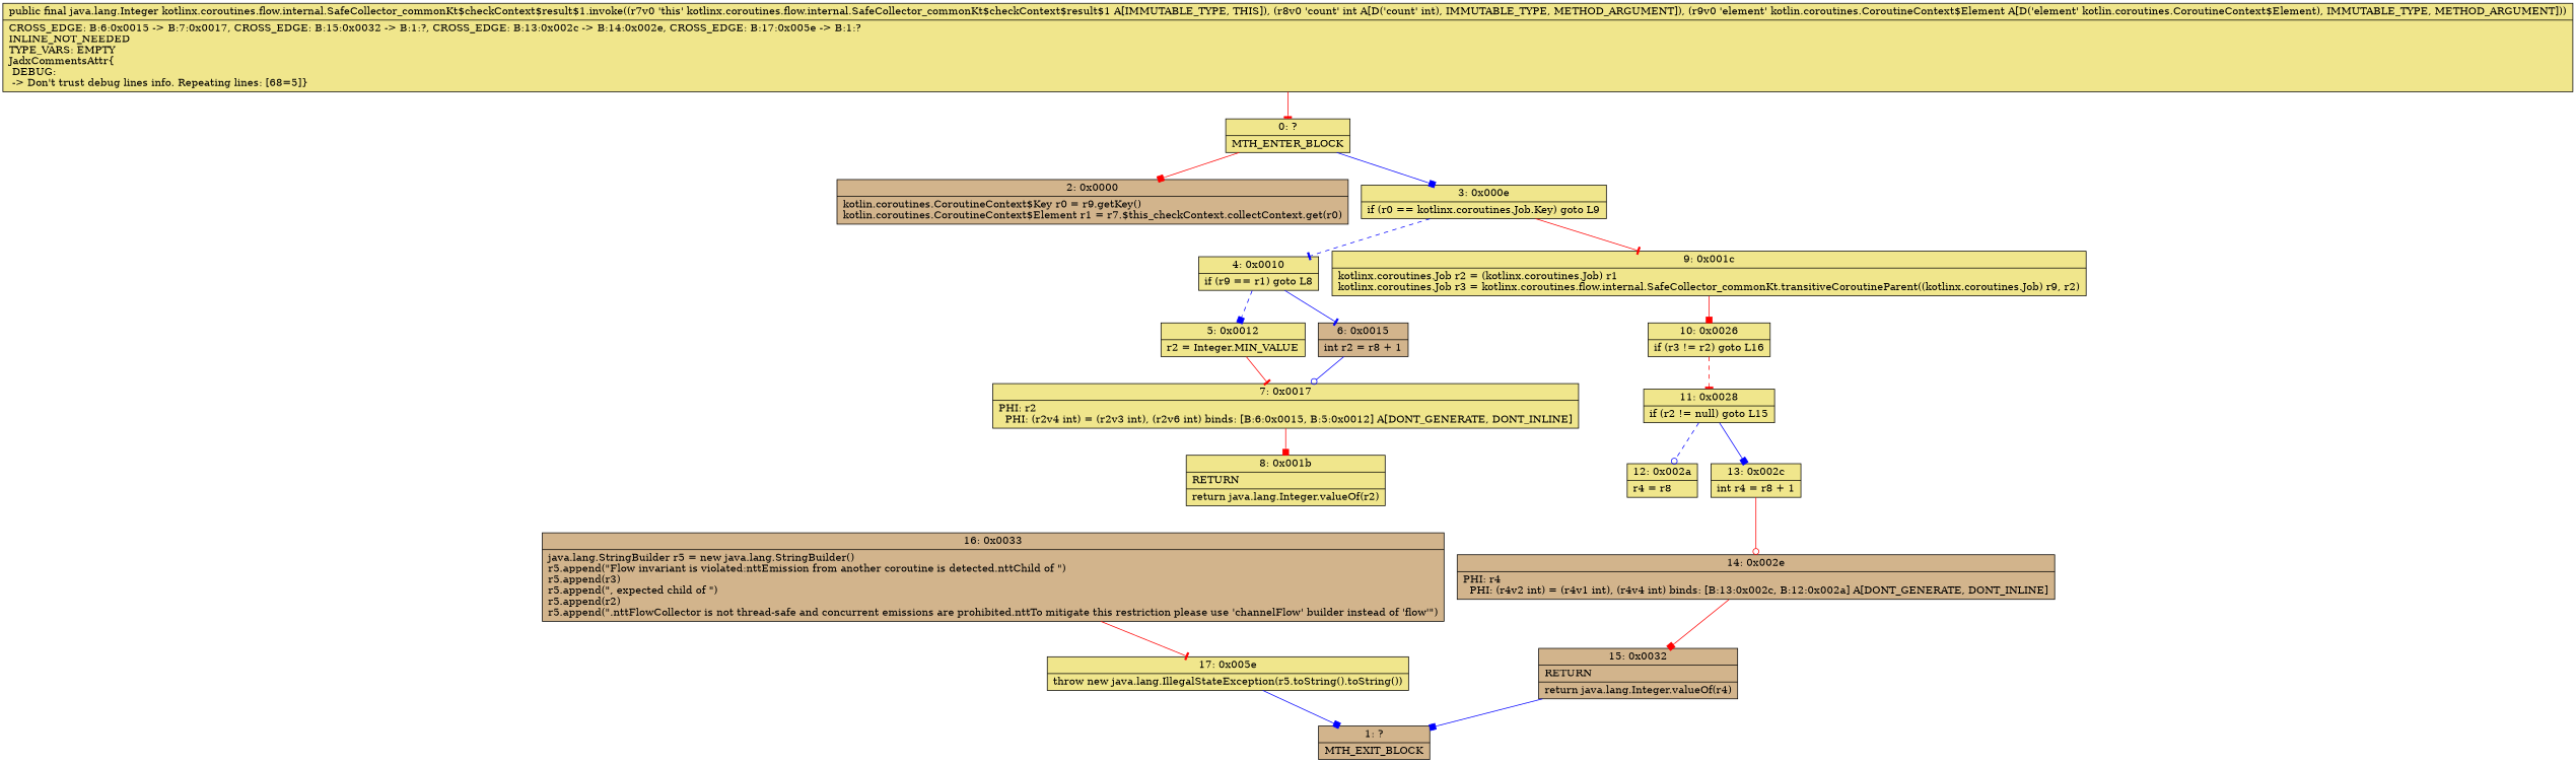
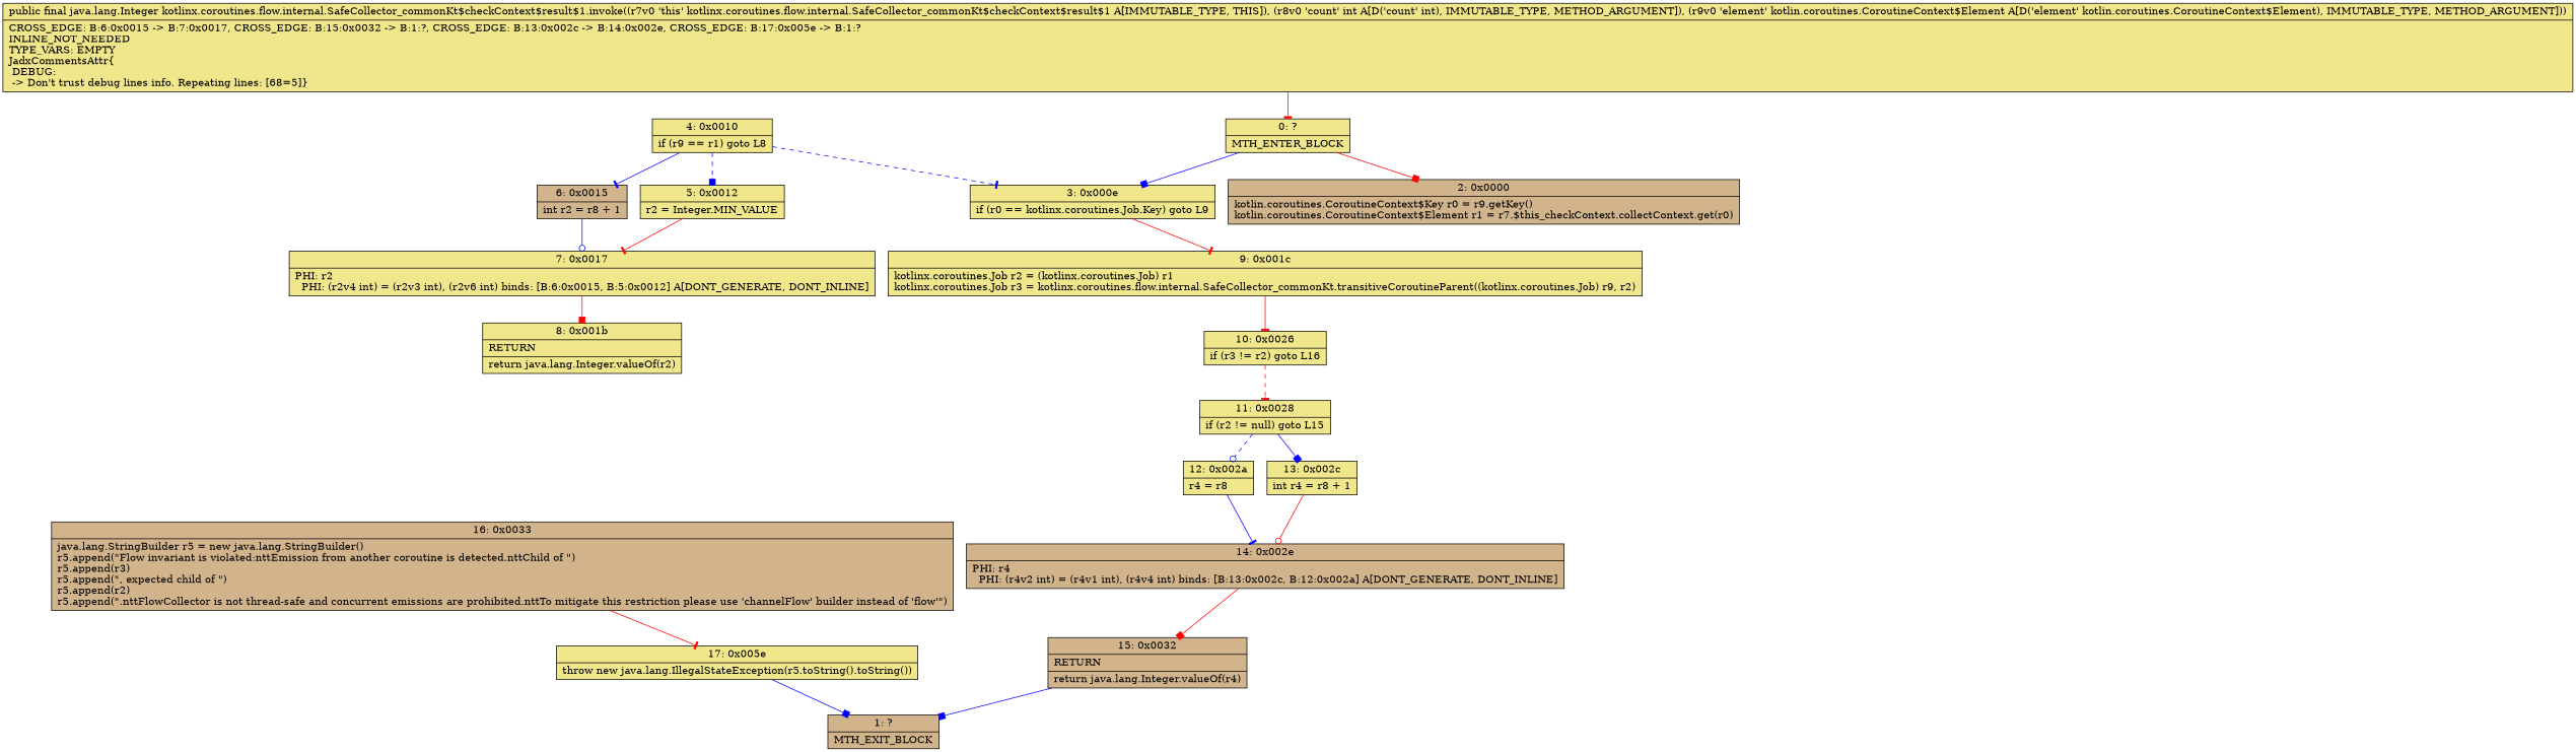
  digraph {
    fontname="DejaVu Serif"
    node [fillcolor=khaki fontname="DejaVu Serif" shape=record style=filled]
    edge [arrowhead=tee color=red fontname="DejaVu Serif"]
    n1 [label="{0\:\ ?|MTH_ENTER_BLOCK\l}"]
    n2 [fillcolor=tan label="{2\:\ 0x0000|kotlin.coroutines.CoroutineContext$Key r0 = r9.getKey()\lkotlin.coroutines.CoroutineContext$Element r1 = r7.$this_checkContext.collectContext.get(r0)\l}"]
    n3 [label="{3\:\ 0x000e|if (r0 == kotlinx.coroutines.Job.Key) goto L9\l}"]
    n4 [label="{4\:\ 0x0010|if (r9 == r1) goto L8\l}"]
    n5 [label="{9\:\ 0x001c|kotlinx.coroutines.Job r2 = (kotlinx.coroutines.Job) r1\lkotlinx.coroutines.Job r3 = kotlinx.coroutines.flow.internal.SafeCollector_commonKt.transitiveCoroutineParent((kotlinx.coroutines.Job) r9, r2)\l}"]
    n6 [label="{5\:\ 0x0012|r2 = Integer.MIN_VALUE\l}"]
    n7 [fillcolor=tan label="{6\:\ 0x0015|int r2 = r8 + 1\l}"]
    n8 [label="{10\:\ 0x0026|if (r3 != r2) goto L16\l}"]
    n9 [label="{7\:\ 0x0017|PHI: r2 \l  PHI: (r2v4 int) = (r2v3 int), (r2v6 int) binds: [B:6:0x0015, B:5:0x0012] A[DONT_GENERATE, DONT_INLINE]\l}"]
    n10 [label="{8\:\ 0x001b|RETURN\l|return java.lang.Integer.valueOf(r2)\l}"]
    n11 [fillcolor=tan label="{1\:\ ?|MTH_EXIT_BLOCK\l}"]
    n12 [label="{11\:\ 0x0028|if (r2 != null) goto L15\l}"]
    n13 [label="{12\:\ 0x002a|r4 = r8\l}"]
    n14 [label="{13\:\ 0x002c|int r4 = r8 + 1\l}"]
    n15 [fillcolor=tan label="{16\:\ 0x0033|java.lang.StringBuilder r5 = new java.lang.StringBuilder()\lr5.append(\"Flow invariant is violated:nttEmission from another coroutine is detected.nttChild of \")\lr5.append(r3)\lr5.append(\", expected child of \")\lr5.append(r2)\lr5.append(\".nttFlowCollector is not thread\-safe and concurrent emissions are prohibited.nttTo mitigate this restriction please use 'channelFlow' builder instead of 'flow'\")\l}"]
    n16 [label="{17\:\ 0x005e|throw new java.lang.IllegalStateException(r5.toString().toString())\l}"]
    n17 [fillcolor=tan label="{14\:\ 0x002e|PHI: r4 \l  PHI: (r4v2 int) = (r4v1 int), (r4v4 int) binds: [B:13:0x002c, B:12:0x002a] A[DONT_GENERATE, DONT_INLINE]\l}"]
    n18 [fillcolor=tan label="{15\:\ 0x0032|RETURN\l|return java.lang.Integer.valueOf(r4)\l}"]
    n19 [label="{public final java.lang.Integer kotlinx.coroutines.flow.internal.SafeCollector_commonKt$checkContext$result$1.invoke((r7v0 'this' kotlinx.coroutines.flow.internal.SafeCollector_commonKt$checkContext$result$1 A[IMMUTABLE_TYPE, THIS]), (r8v0 'count' int A[D('count' int), IMMUTABLE_TYPE, METHOD_ARGUMENT]), (r9v0 'element' kotlin.coroutines.CoroutineContext$Element A[D('element' kotlin.coroutines.CoroutineContext$Element), IMMUTABLE_TYPE, METHOD_ARGUMENT]))  | CROSS_EDGE: B:6:0x0015 \-\> B:7:0x0017, CROSS_EDGE: B:15:0x0032 \-\> B:1:?, CROSS_EDGE: B:13:0x002c \-\> B:14:0x002e, CROSS_EDGE: B:17:0x005e \-\> B:1:?\lINLINE_NOT_NEEDED\lTYPE_VARS: EMPTY\lJadxCommentsAttr\{\l DEBUG: \l \-\> Don't trust debug lines info. Repeating lines: [68=5]\}\l}"]
    n1 -> n2 [arrowhead=box]
    n1 -> n3 [arrowhead=box color=blue]
-   n3 -> n4 [color=blue style=dashed]
+   n4 -> n3 [color=blue style=dashed]
    n3 -> n5
    n4 -> n6 [arrowhead=box color=blue style=dashed]
    n4 -> n7 [color=blue]
-   n5 -> n8 [arrowhead=box]
+   n5 -> n8
    n6 -> n9
    n7 -> n9 [arrowhead=odot color=blue]
    n8 -> n12 [style=dashed]
    n9 -> n10 [arrowhead=box]
    n12 -> n13 [arrowhead=odot color=blue style=dashed]
    n12 -> n14 [arrowhead=box color=blue]
+   n13 -> n17 [color=blue]
    n14 -> n17 [arrowhead=odot]
    n15 -> n16
    n16 -> n11 [arrowhead=box color=blue]
    n17 -> n18 [arrowhead=box]
    n18 -> n11 [arrowhead=box color=blue]
    n19 -> n1
  }
